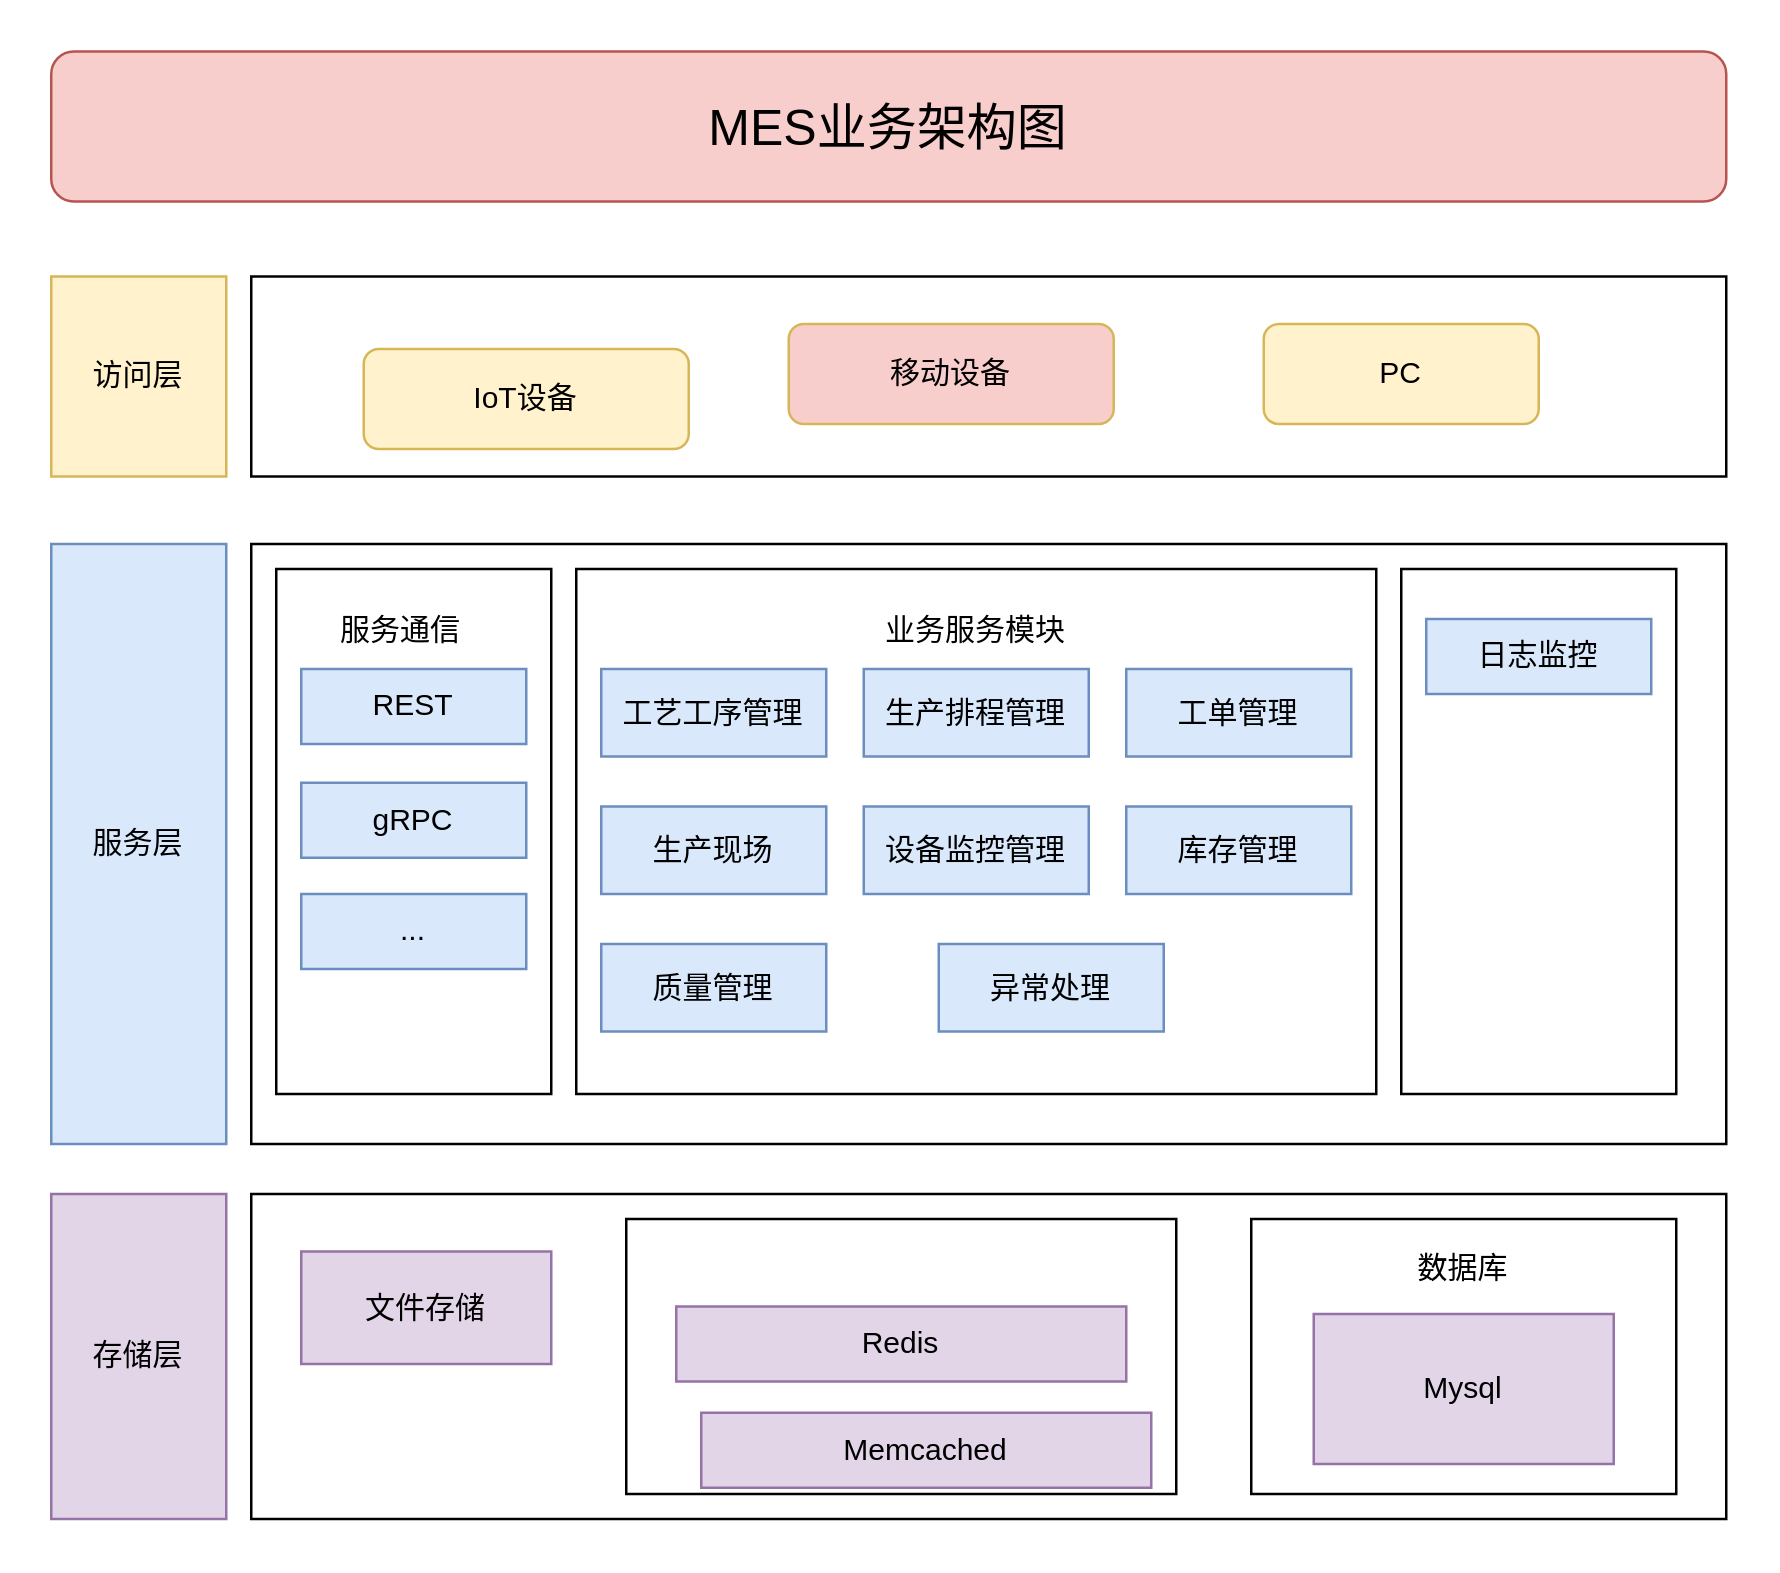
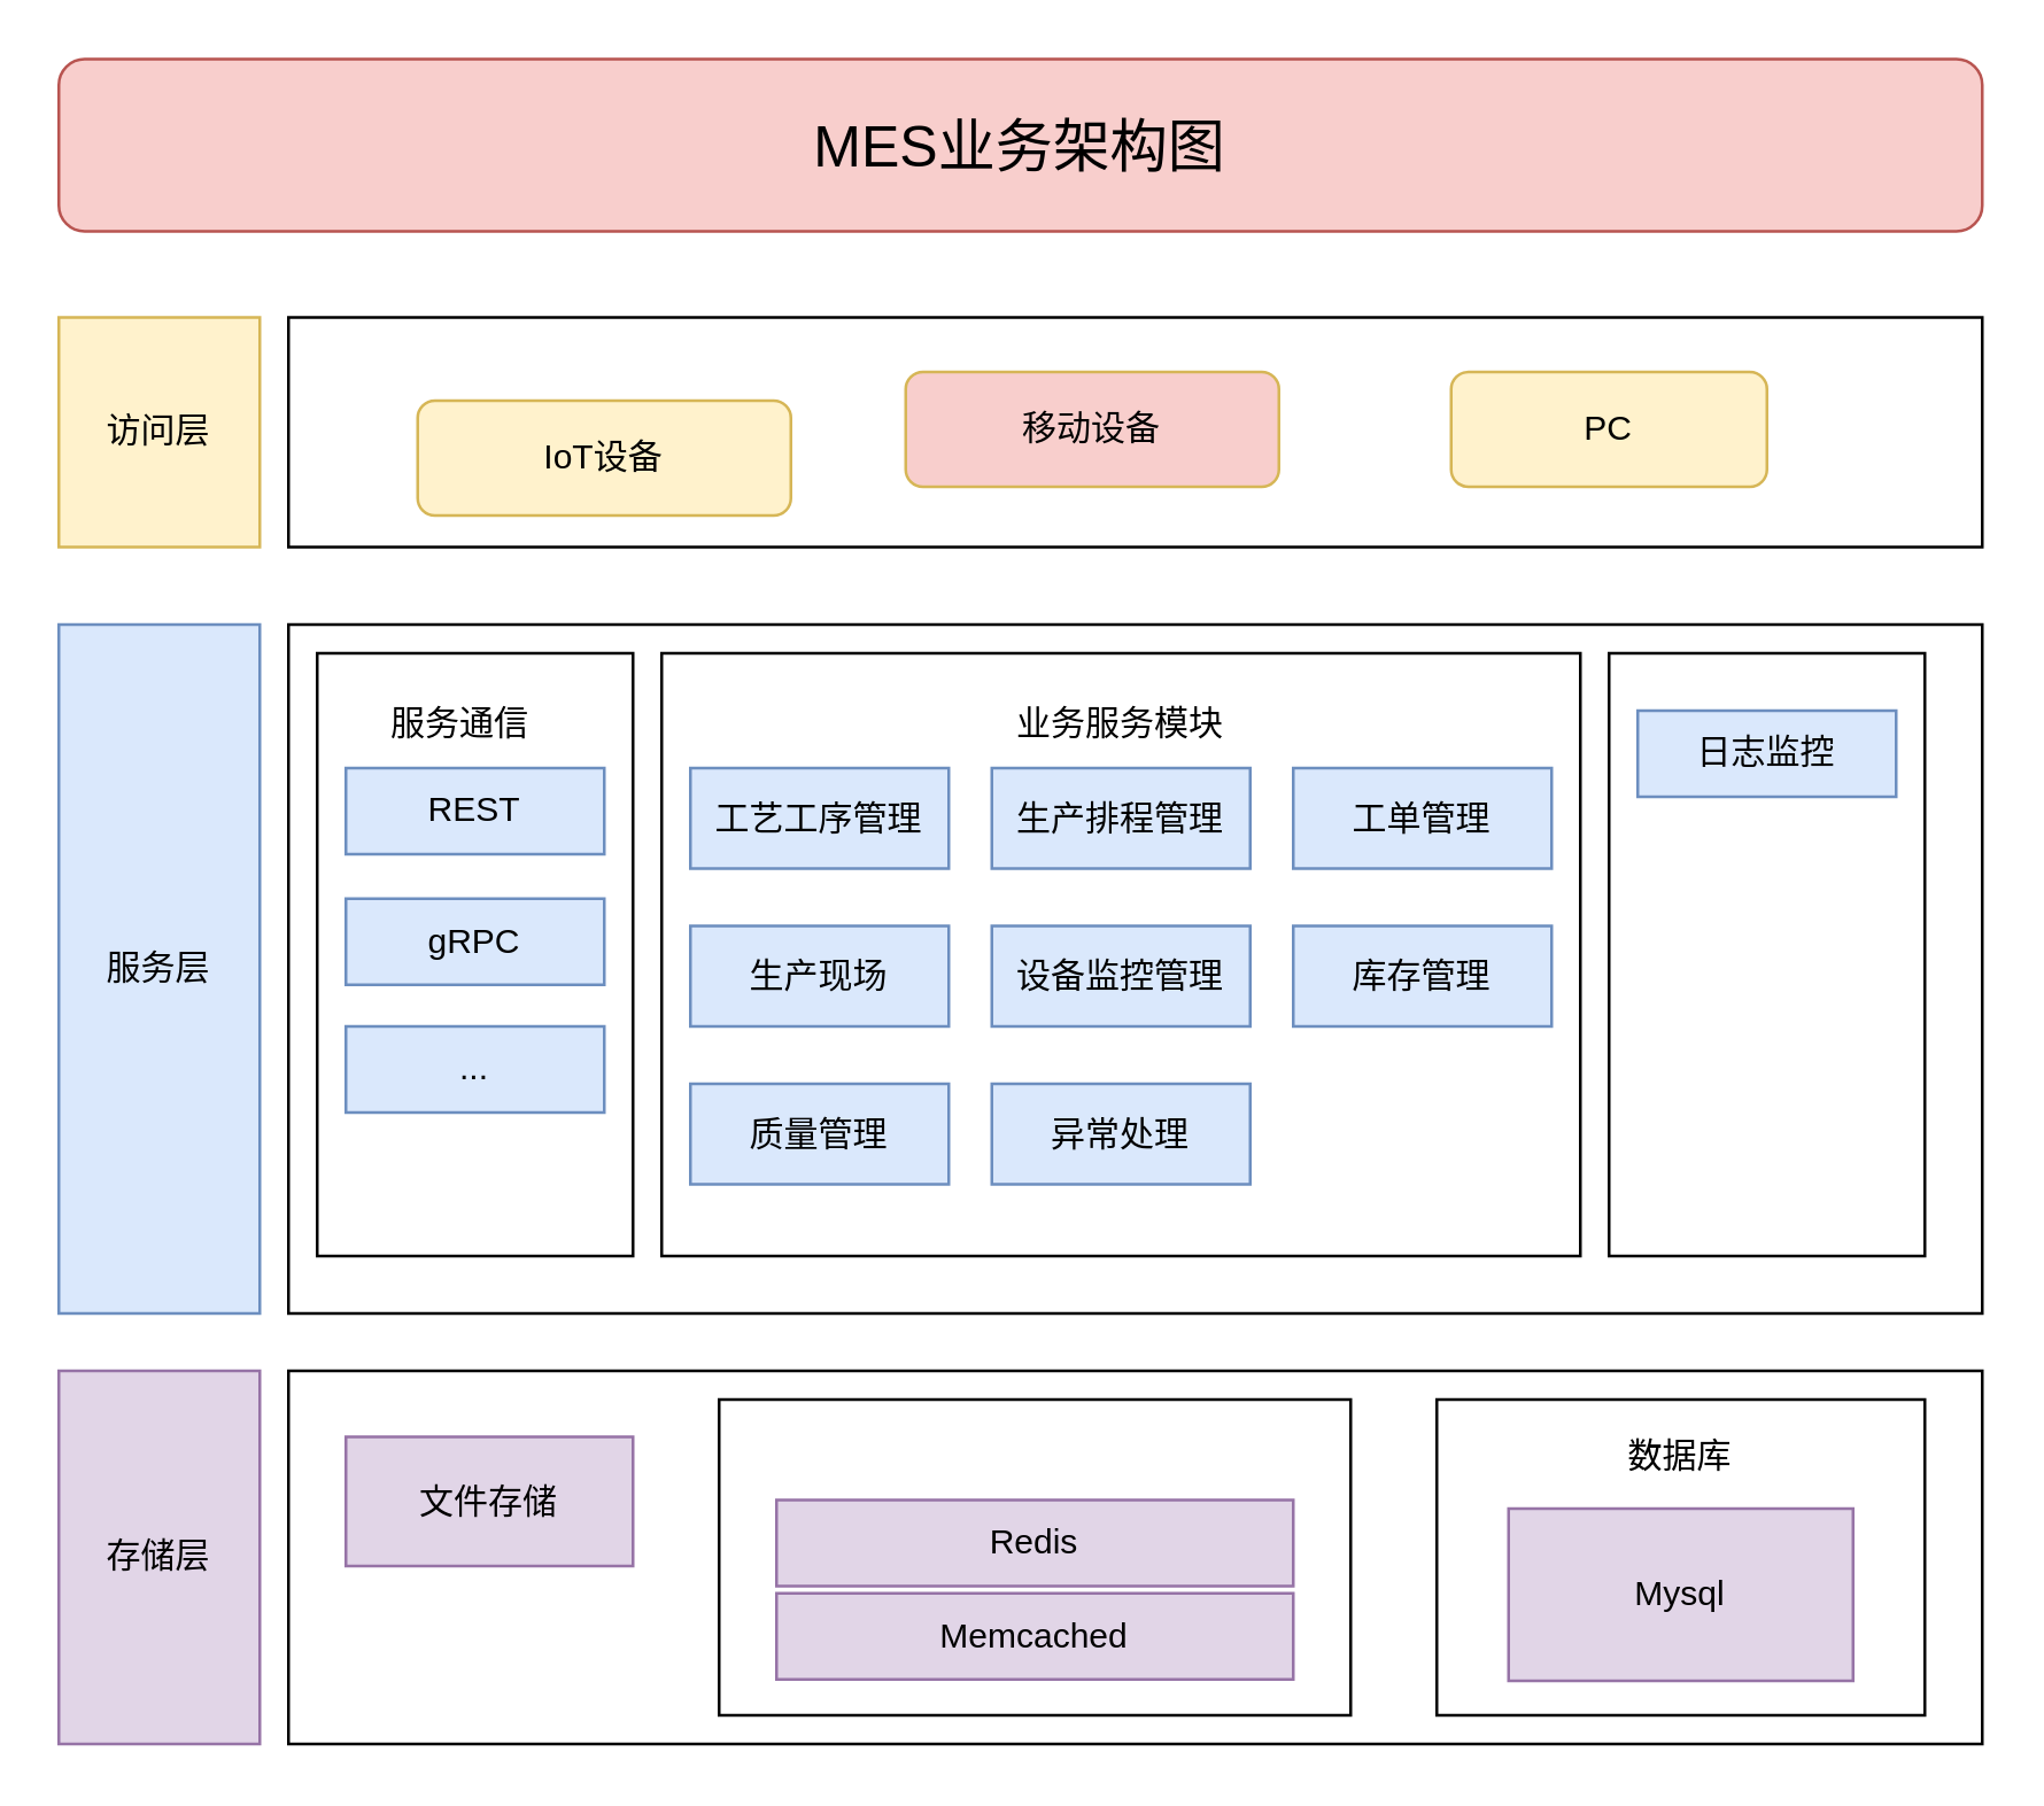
  <mxCell id="0" />
  <mxCell id="1" parent="0" />
  <mxCell id="2" value="" style="rounded=0;whiteSpace=wrap;html=1;" vertex="1" parent="1"><mxGeometry x="315" y="287" width="120" height="60" as="geometry" /></mxCell>
  <mxCell id="3" value="" style="rounded=0;whiteSpace=wrap;html=1;" vertex="1" parent="1"><mxGeometry x="100" y="110" width="590" height="80" as="geometry" /></mxCell>
  <mxCell id="4" value="移动设备" style="rounded=1;whiteSpace=wrap;html=1;fillColor=#f8cecc;strokeColor=#d6b656;" vertex="1" parent="1"><mxGeometry x="315" y="129" width="130" height="40" as="geometry" /></mxCell>
  <mxCell id="5" value="PC" style="rounded=1;whiteSpace=wrap;html=1;fillColor=#fff2cc;strokeColor=#d6b656;" vertex="1" parent="1"><mxGeometry x="505" y="129" width="110" height="40" as="geometry" /></mxCell>
  <mxCell id="6" value="" style="rounded=0;whiteSpace=wrap;html=1;" vertex="1" parent="1"><mxGeometry x="100" y="217" width="590" height="240" as="geometry" /></mxCell>
  <mxCell id="7" value="访问层" style="rounded=0;whiteSpace=wrap;html=1;fillColor=#fff2cc;strokeColor=#d6b656;" vertex="1" parent="1"><mxGeometry x="20" y="110" width="70" height="80" as="geometry" /></mxCell>
  <mxCell id="8" value="服务层" style="rounded=0;whiteSpace=wrap;html=1;fillColor=#dae8fc;strokeColor=#6c8ebf;" vertex="1" parent="1"><mxGeometry x="20" y="217" width="70" height="240" as="geometry" /></mxCell>
  <mxCell id="9" value="" style="rounded=0;whiteSpace=wrap;html=1;" vertex="1" parent="1"><mxGeometry x="110" y="227" width="110" height="210" as="geometry" /></mxCell>
  <mxCell id="10" value="REST" style="rounded=0;whiteSpace=wrap;html=1;fillColor=#dae8fc;strokeColor=#6c8ebf;" vertex="1" parent="1"><mxGeometry x="120" y="267" width="90" height="30" as="geometry" /></mxCell>
  <mxCell id="11" value="服务通信" style="text;html=1;strokeColor=none;fillColor=none;align=center;verticalAlign=middle;whiteSpace=wrap;rounded=0;" vertex="1" parent="1"><mxGeometry x="130" y="237" width="60" height="30" as="geometry" /></mxCell>
  <mxCell id="12" value="gRPC" style="rounded=0;whiteSpace=wrap;html=1;fillColor=#dae8fc;strokeColor=#6c8ebf;" vertex="1" parent="1"><mxGeometry x="120" y="312.5" width="90" height="30" as="geometry" /></mxCell>
  <mxCell id="13" value="..." style="rounded=0;whiteSpace=wrap;html=1;fillColor=#dae8fc;strokeColor=#6c8ebf;" vertex="1" parent="1"><mxGeometry x="120" y="357" width="90" height="30" as="geometry" /></mxCell>
  <mxCell id="14" value="" style="rounded=0;whiteSpace=wrap;html=1;" vertex="1" parent="1"><mxGeometry x="230" y="227" width="320" height="210" as="geometry" /></mxCell>
  <mxCell id="15" value="业务服务模块" style="text;html=1;strokeColor=none;fillColor=none;align=center;verticalAlign=middle;whiteSpace=wrap;rounded=0;" vertex="1" parent="1"><mxGeometry x="335" y="237" width="110" height="30" as="geometry" /></mxCell>
  <mxCell id="16" value="工艺工序管理" style="rounded=0;whiteSpace=wrap;html=1;fillColor=#dae8fc;strokeColor=#6c8ebf;" vertex="1" parent="1"><mxGeometry x="240" y="267" width="90" height="35" as="geometry" /></mxCell>
  <mxCell id="17" value="生产排程管理" style="rounded=0;whiteSpace=wrap;html=1;fillColor=#dae8fc;strokeColor=#6c8ebf;" vertex="1" parent="1"><mxGeometry x="345" y="267" width="90" height="35" as="geometry" /></mxCell>
  <mxCell id="18" value="工单管理" style="rounded=0;whiteSpace=wrap;html=1;fillColor=#dae8fc;strokeColor=#6c8ebf;" vertex="1" parent="1"><mxGeometry x="450" y="267" width="90" height="35" as="geometry" /></mxCell>
  <mxCell id="19" value="生产现场" style="rounded=0;whiteSpace=wrap;html=1;fillColor=#dae8fc;strokeColor=#6c8ebf;" vertex="1" parent="1"><mxGeometry x="240" y="322" width="90" height="35" as="geometry" /></mxCell>
  <mxCell id="20" value="设备监控管理" style="rounded=0;whiteSpace=wrap;html=1;fillColor=#dae8fc;strokeColor=#6c8ebf;" vertex="1" parent="1"><mxGeometry x="345" y="322" width="90" height="35" as="geometry" /></mxCell>
  <mxCell id="21" value="库存管理" style="rounded=0;whiteSpace=wrap;html=1;fillColor=#dae8fc;strokeColor=#6c8ebf;" vertex="1" parent="1"><mxGeometry x="450" y="322" width="90" height="35" as="geometry" /></mxCell>
  <mxCell id="22" value="" style="rounded=0;whiteSpace=wrap;html=1;" vertex="1" parent="1"><mxGeometry x="560" y="227" width="110" height="210" as="geometry" /></mxCell>
  <mxCell id="23" value="日志监控" style="rounded=0;whiteSpace=wrap;html=1;fillColor=#dae8fc;strokeColor=#6c8ebf;" vertex="1" parent="1"><mxGeometry x="570" y="247" width="90" height="30" as="geometry" /></mxCell>
  <mxCell id="24" value="存储层" style="rounded=0;whiteSpace=wrap;html=1;fillColor=#e1d5e7;strokeColor=#9673a6;" vertex="1" parent="1"><mxGeometry x="20" y="477" width="70" height="130" as="geometry" /></mxCell>
  <mxCell id="25" value="" style="rounded=0;whiteSpace=wrap;html=1;" vertex="1" parent="1"><mxGeometry x="100" y="477" width="590" height="130" as="geometry" /></mxCell>
  <mxCell id="26" value="文件存储" style="rounded=0;whiteSpace=wrap;html=1;fillColor=#e1d5e7;strokeColor=#9673a6;" vertex="1" parent="1"><mxGeometry x="120" y="500" width="100" height="45" as="geometry" /></mxCell>
  <mxCell id="27" value="" style="rounded=0;whiteSpace=wrap;html=1;" vertex="1" parent="1"><mxGeometry x="250" y="487" width="220" height="110" as="geometry" /></mxCell>
  <mxCell id="28" value="Redis" style="rounded=0;whiteSpace=wrap;html=1;fillColor=#e1d5e7;strokeColor=#9673a6;" vertex="1" parent="1"><mxGeometry x="270" y="522" width="180" height="30" as="geometry" /></mxCell>
- <mxCell id="29" value="Memcached" style="rounded=0;whiteSpace=wrap;html=1;fillColor=#e1d5e7;strokeColor=#9673a6;" vertex="1" parent="1"><mxGeometry x="280" y="564.5" width="180" height="30" as="geometry" /></mxCell>
+ <mxCell id="29" value="Memcached" style="rounded=0;whiteSpace=wrap;html=1;fillColor=#e1d5e7;strokeColor=#9673a6;" vertex="1" parent="1"><mxGeometry x="270" y="554.5" width="180" height="30" as="geometry" /></mxCell>
  <mxCell id="30" value="" style="rounded=0;whiteSpace=wrap;html=1;" vertex="1" parent="1"><mxGeometry x="500" y="487" width="170" height="110" as="geometry" /></mxCell>
  <mxCell id="31" value="数据库" style="text;html=1;strokeColor=none;fillColor=none;align=center;verticalAlign=middle;whiteSpace=wrap;rounded=0;" vertex="1" parent="1"><mxGeometry x="555" y="492" width="60" height="30" as="geometry" /></mxCell>
  <mxCell id="32" value="Mysql" style="rounded=0;whiteSpace=wrap;html=1;fillColor=#e1d5e7;strokeColor=#9673a6;" vertex="1" parent="1"><mxGeometry x="525" y="525" width="120" height="60" as="geometry" /></mxCell>
  <mxCell id="33" value="IoT设备" style="rounded=1;whiteSpace=wrap;html=1;fillColor=#fff2cc;strokeColor=#d6b656;" vertex="1" parent="1"><mxGeometry x="145" y="139" width="130" height="40" as="geometry" /></mxCell>
  <mxCell id="34" value="质量管理" style="rounded=0;whiteSpace=wrap;html=1;fillColor=#dae8fc;strokeColor=#6c8ebf;" vertex="1" parent="1"><mxGeometry x="240" y="377" width="90" height="35" as="geometry" /></mxCell>
- <mxCell id="35" value="异常处理" style="rounded=0;whiteSpace=wrap;html=1;fillColor=#dae8fc;strokeColor=#6c8ebf;" vertex="1" parent="1"><mxGeometry x="375" y="377" width="90" height="35" as="geometry" /></mxCell>
+ <mxCell id="35" value="异常处理" style="rounded=0;whiteSpace=wrap;html=1;fillColor=#dae8fc;strokeColor=#6c8ebf;" vertex="1" parent="1"><mxGeometry x="345" y="377" width="90" height="35" as="geometry" /></mxCell>
  <mxCell id="36" value="&lt;font style=&quot;font-size: 20px;&quot;&gt;MES业务架构图&lt;/font&gt;" style="rounded=1;whiteSpace=wrap;html=1;fillColor=#f8cecc;strokeColor=#b85450;" vertex="1" parent="1"><mxGeometry x="20" y="20" width="670" height="60" as="geometry" /></mxCell>
